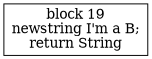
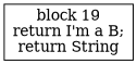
  digraph {
-   n1 [label="block 19\nnewstring I'm a B;\nreturn String" shape=box]
+   n1 [label="block 19\nreturn I'm a B;\nreturn String" shape=box]
  }
